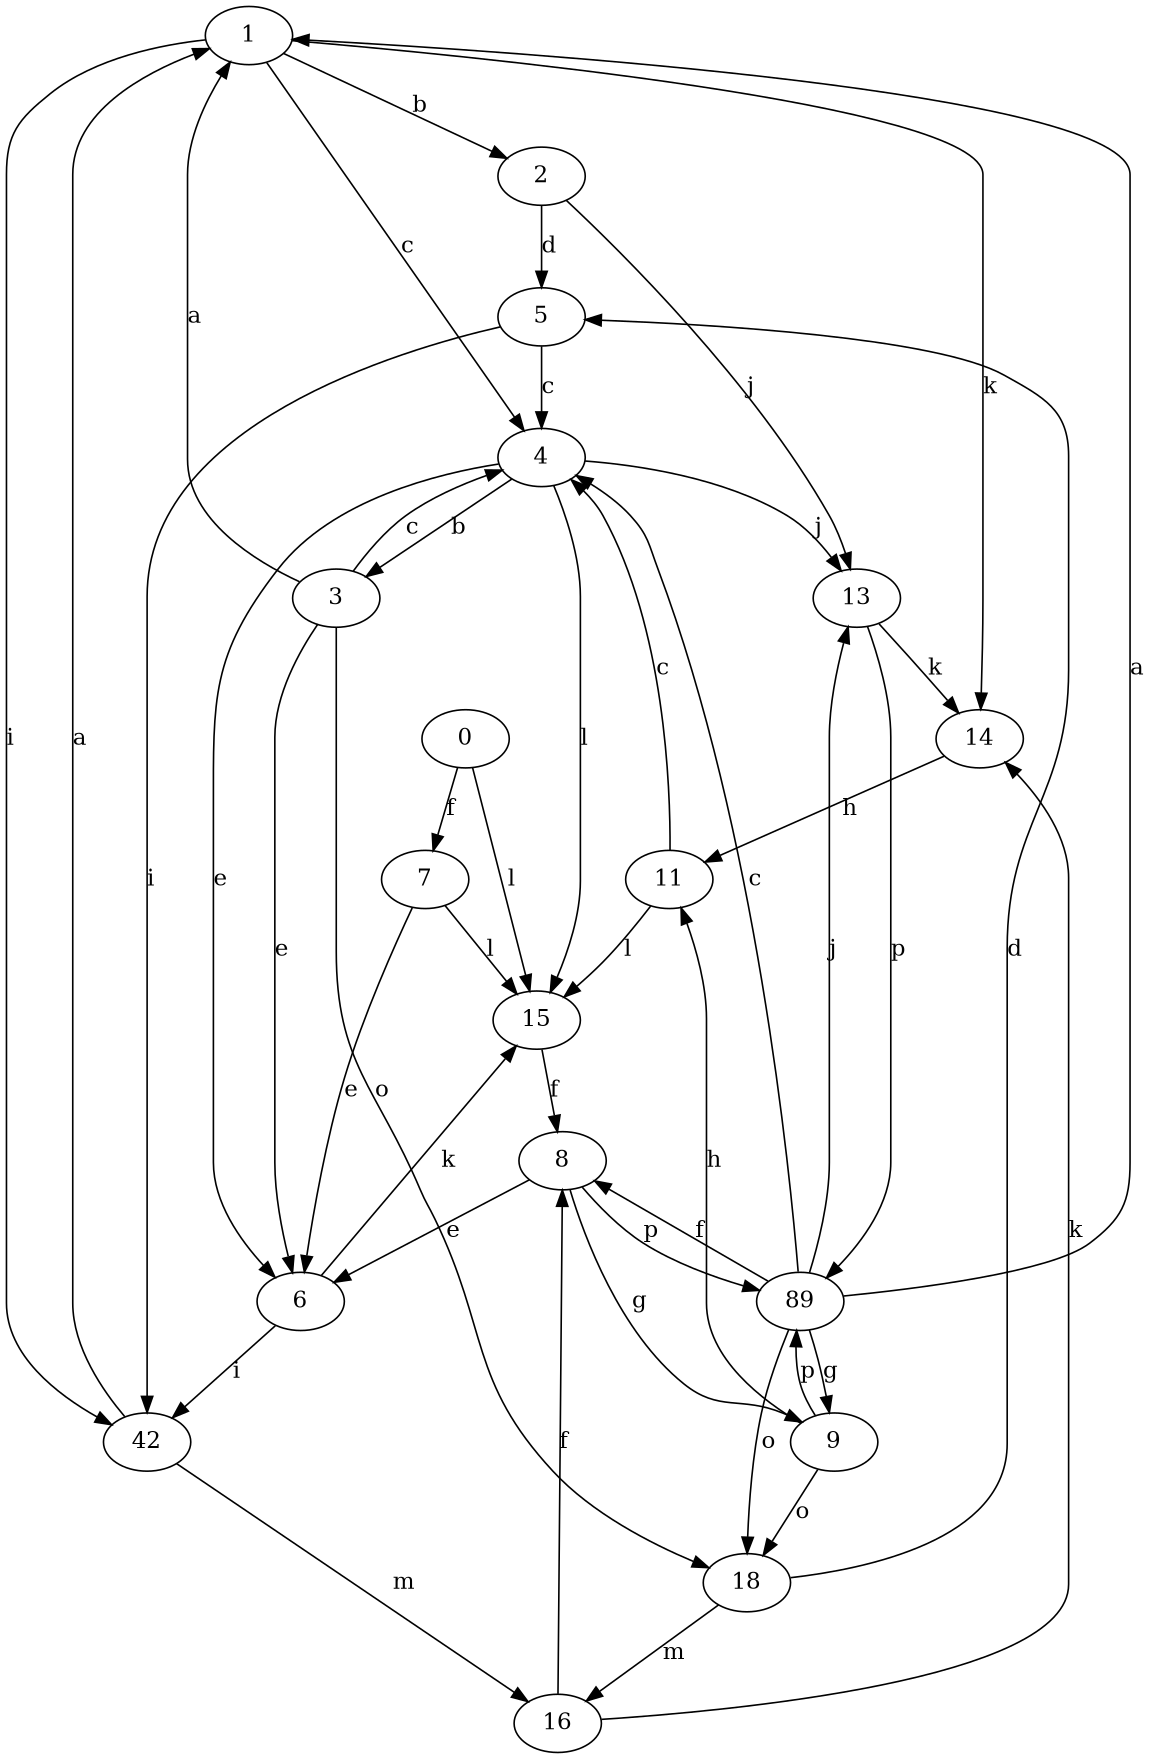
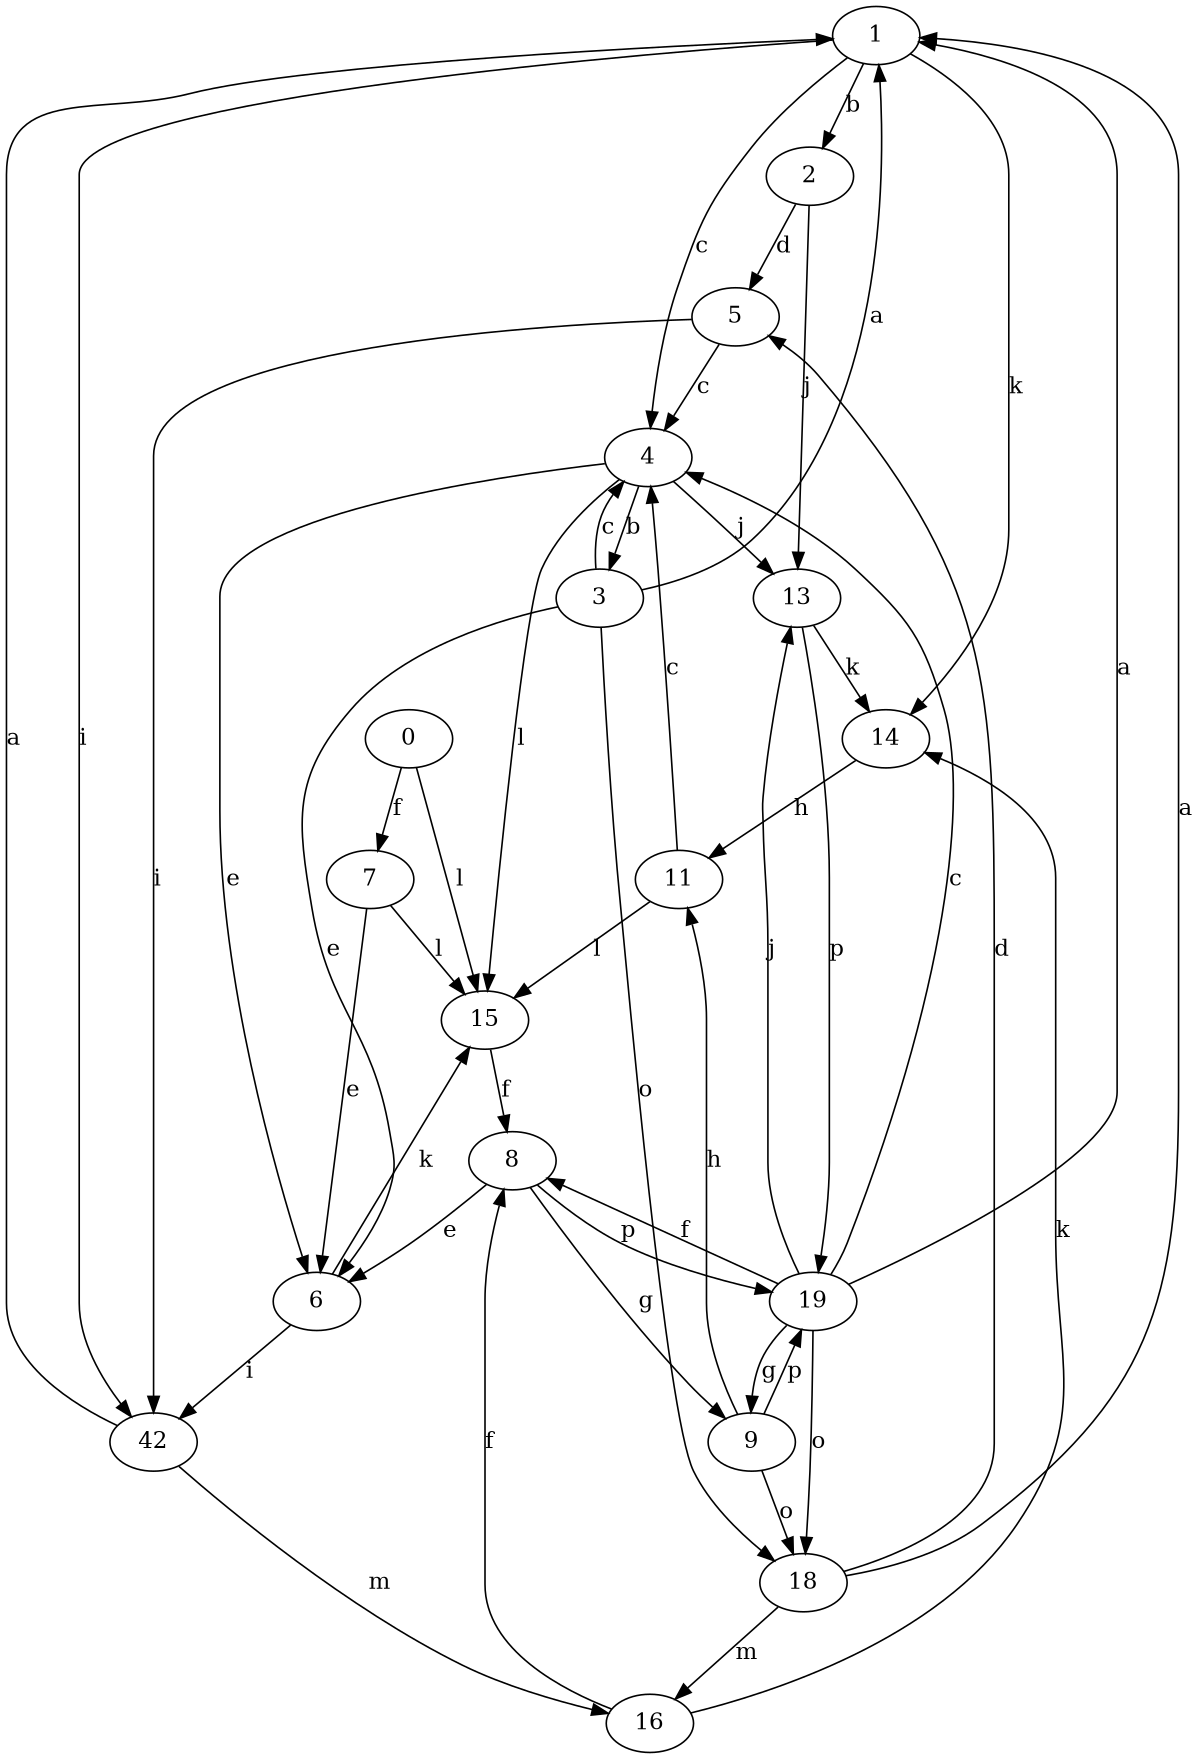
  strict digraph {
    1
    2
    4
    n4 [label=42]
    14
    5
    13
    3
    6
    15
    16
    11
-   19 [label=89]
+   19
    18
    8
    7
    9
    0
    1 -> 2 [label=b]
    1 -> 4 [label=c]
    1 -> n4 [label=i]
    1 -> 14 [label=k]
    2 -> 5 [label=d]
    2 -> 13 [label=j]
    4 -> 13 [label=j]
    4 -> 3 [label=b]
    4 -> 6 [label=e]
    4 -> 15 [label=l]
    n4 -> 1 [label=a]
    n4 -> 16 [label=m]
    14 -> 11 [label=h]
    5 -> 4 [label=c]
    5 -> n4 [label=i]
    13 -> 14 [label=k]
    13 -> 19 [label=p]
    3 -> 1 [label=a]
    3 -> 4 [label=c]
    3 -> 6 [label=e]
    3 -> 18 [label=o]
    6 -> n4 [label=i]
    6 -> 15 [label=k]
    15 -> 8 [label=f]
    16 -> 14 [label=k]
    16 -> 8 [label=f]
    11 -> 4 [label=c]
    11 -> 15 [label=l]
    19 -> 1 [label=a]
    19 -> 4 [label=c]
    19 -> 13 [label=j]
    19 -> 18 [label=o]
    19 -> 8 [label=f]
    19 -> 9 [label=g]
+   18 -> 1 [label=a]
    18 -> 5 [label=d]
    18 -> 16 [label=m]
    8 -> 6 [label=e]
    8 -> 19 [label=p]
    8 -> 9 [label=g]
    7 -> 6 [label=e]
    7 -> 15 [label=l]
    9 -> 11 [label=h]
    9 -> 19 [label=p]
    9 -> 18 [label=o]
    0 -> 15 [label=l]
    0 -> 7 [label=f]
  }
